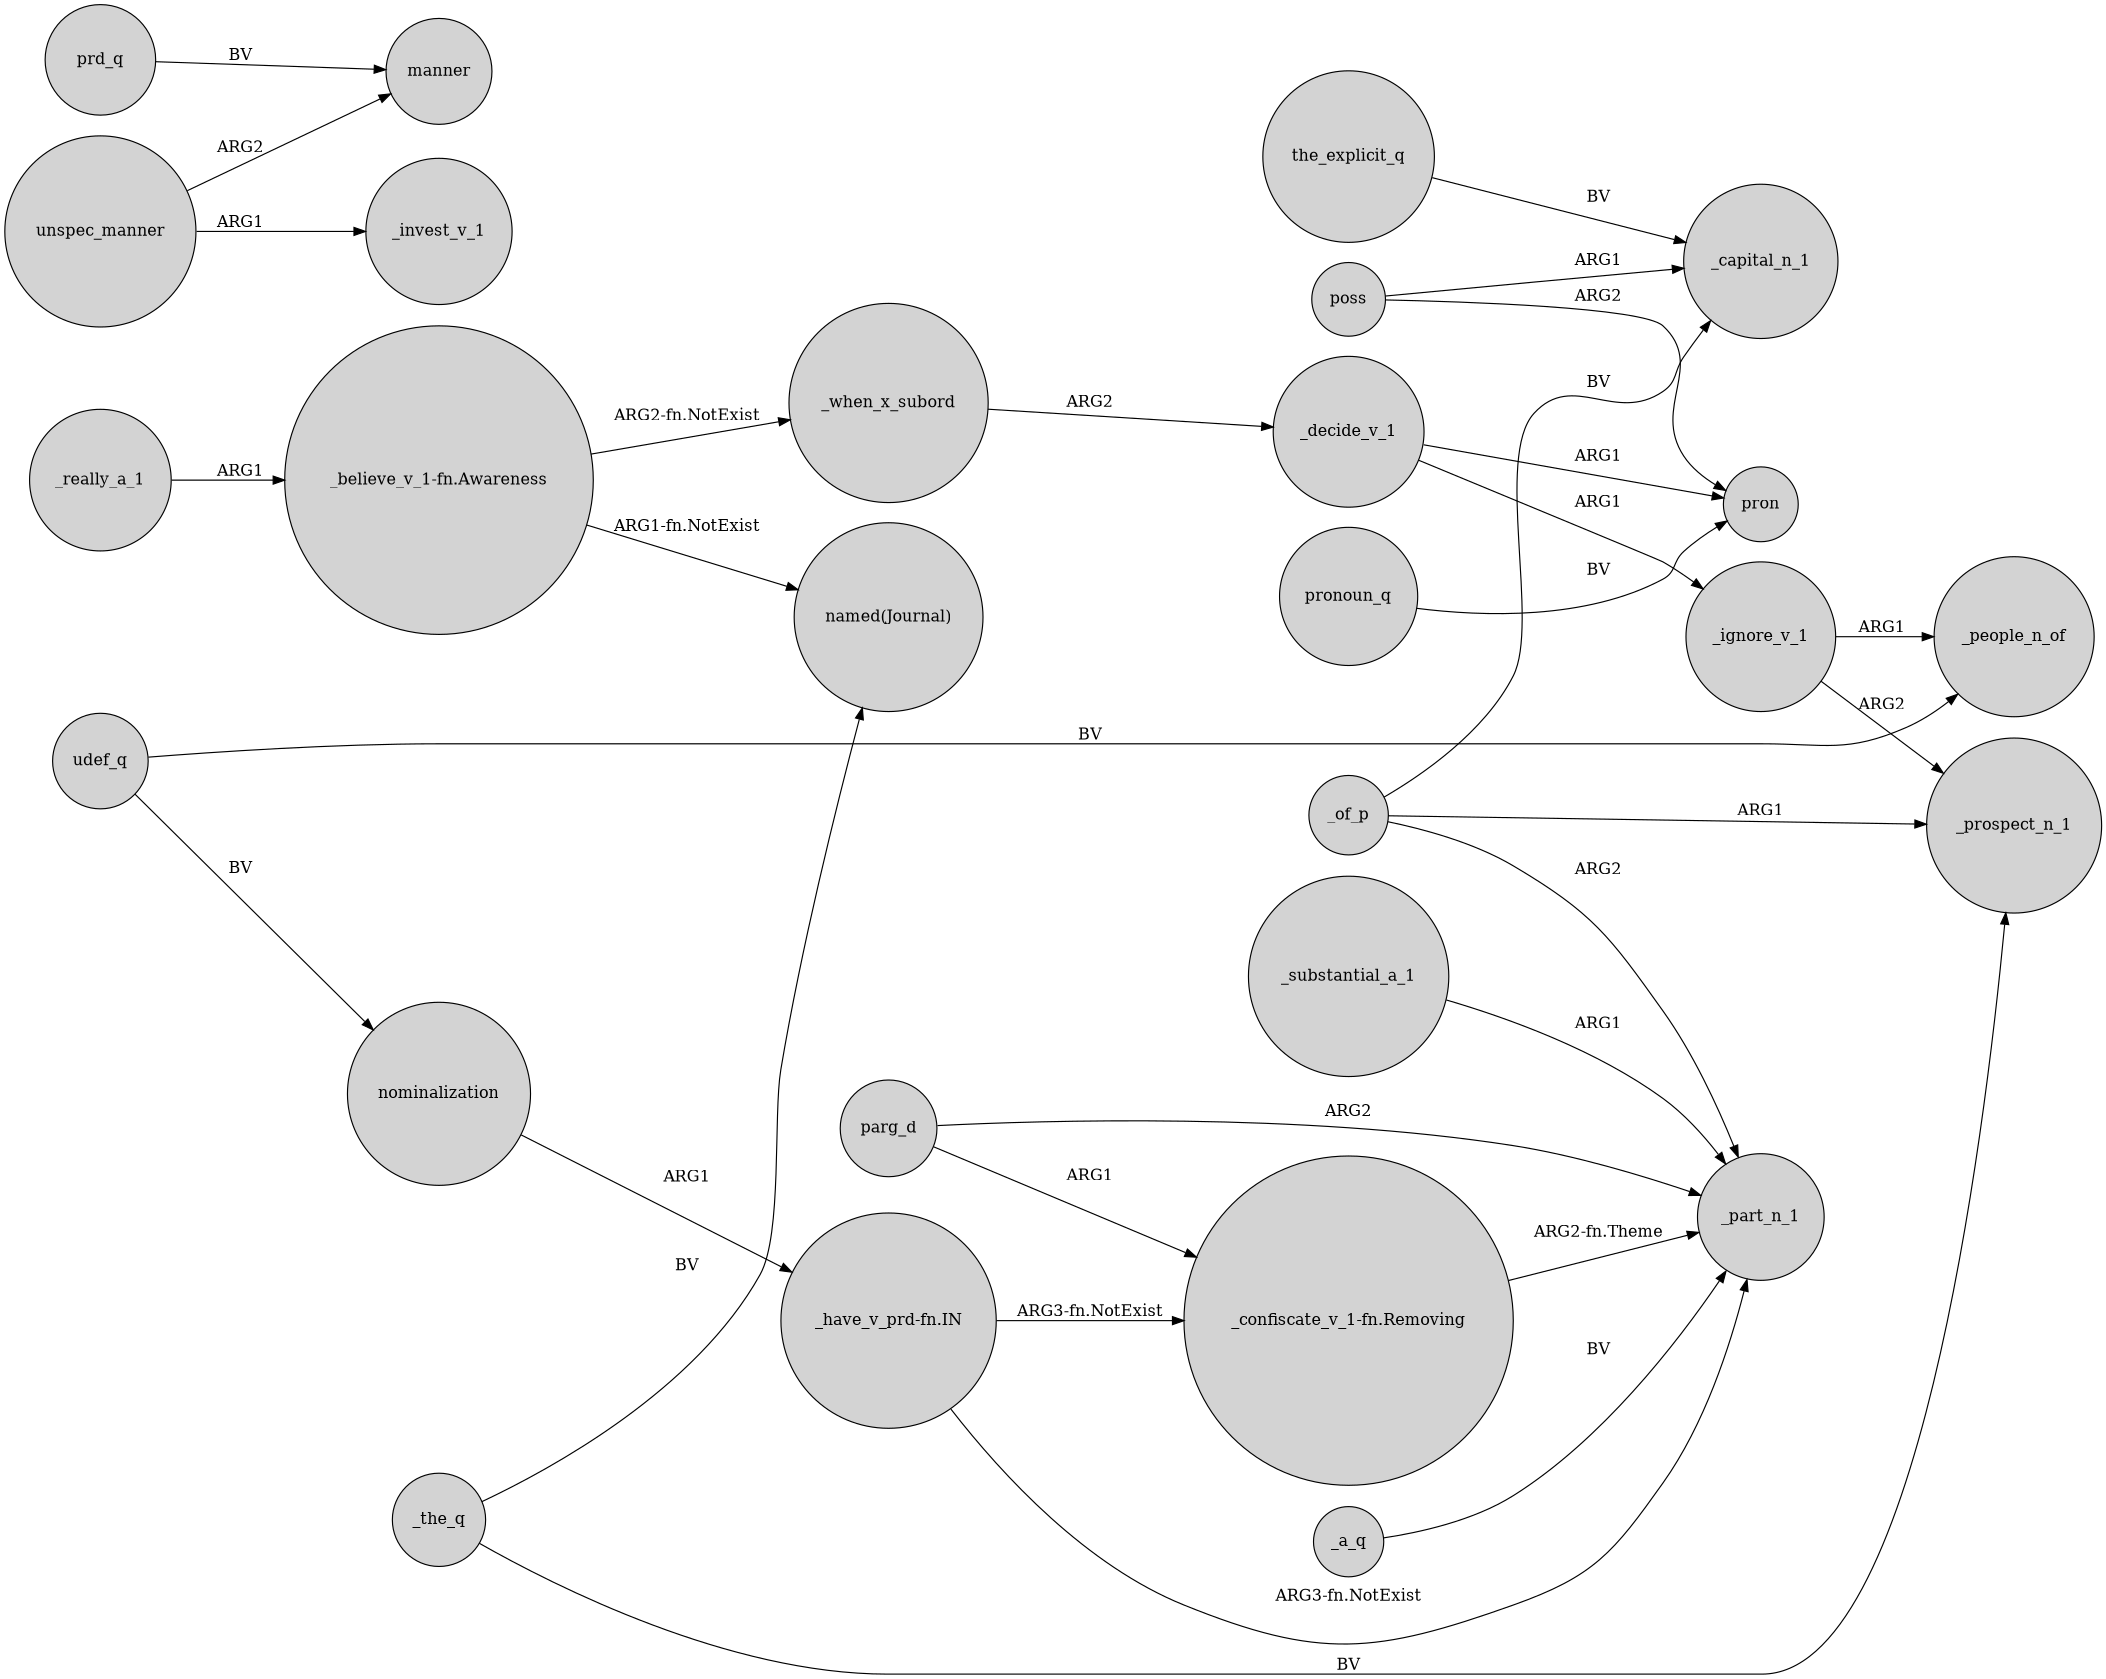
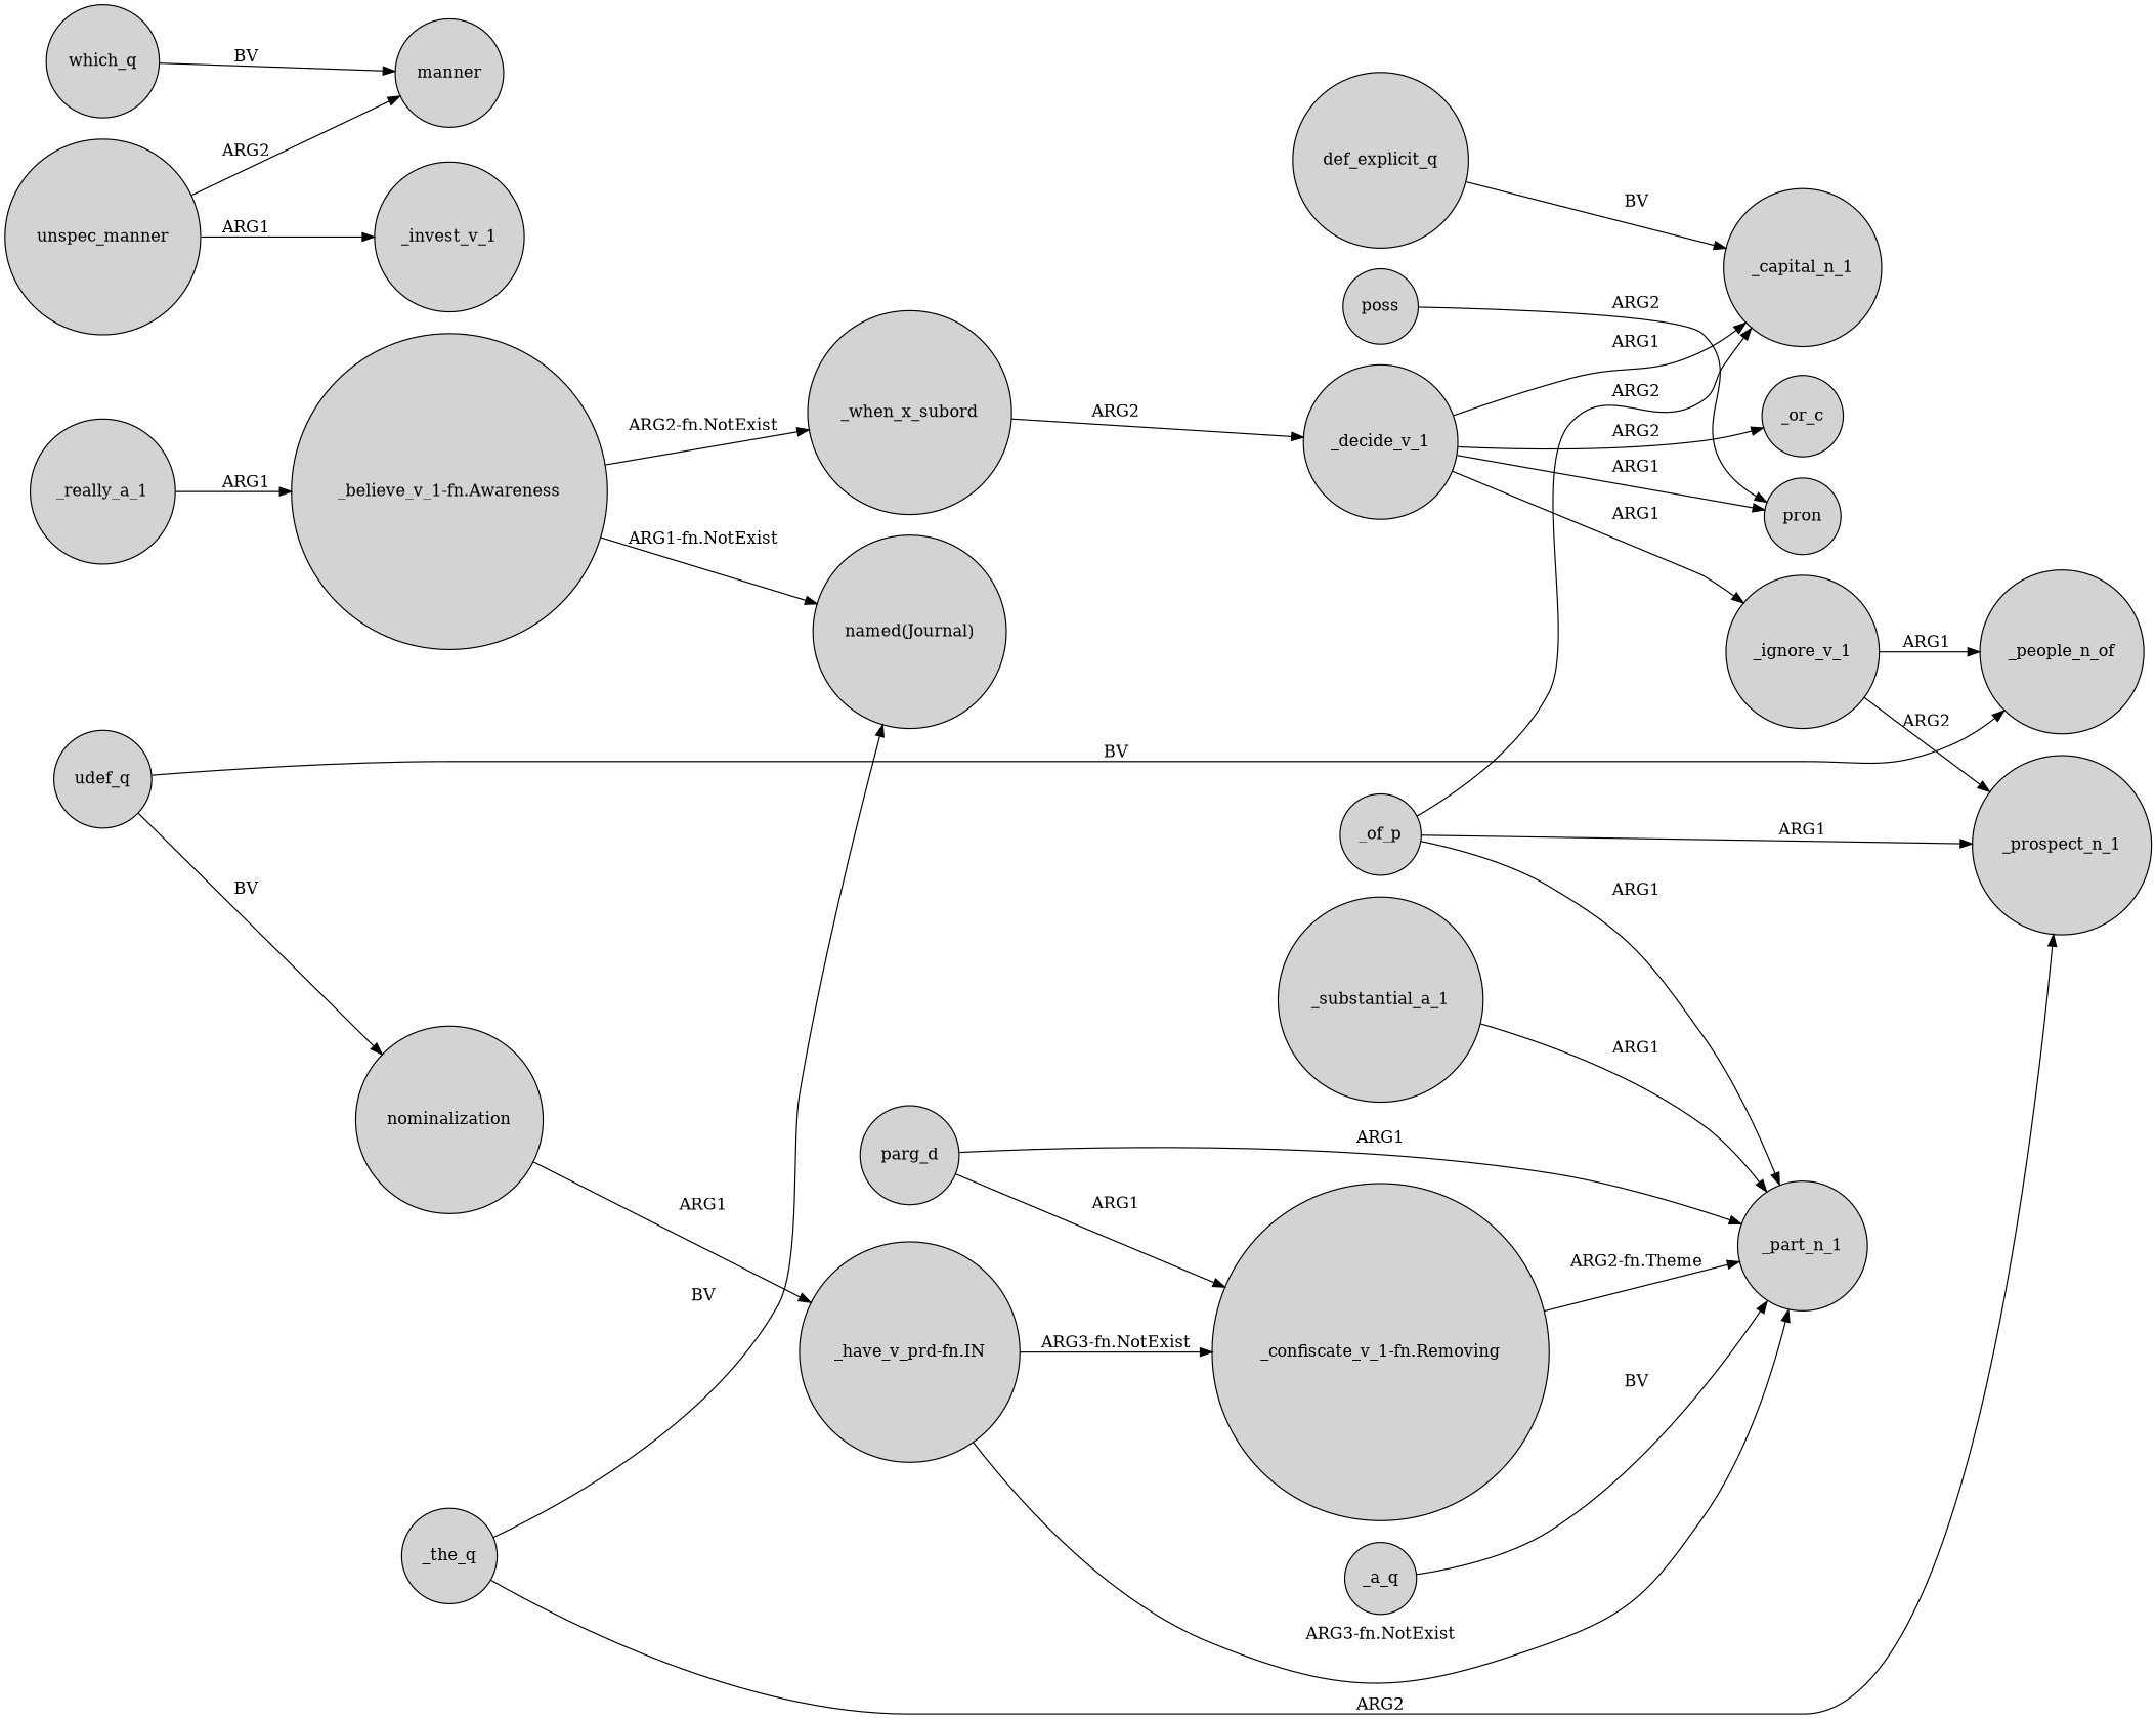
  digraph {
    rankdir=LR
    node [shape=circle style=filled]
-   def_explicit_q [label=the_explicit_q]
+   def_explicit_q
    _capital_n_1
    _decide_v_1
+   _or_c
    pron
    _ignore_v_1
    _people_n_of
    _prospect_n_1
    poss
    _substantial_a_1
    _part_n_1
    "_have_v_prd-fn.IN"
    "_confiscate_v_1-fn.Removing"
    _of_p
    nominalization
    _the_q
    "named(Journal)"
    _really_a_1
    "_believe_v_1-fn.Awareness"
    _when_x_subord
-   which_q [label=prd_q]
+   which_q
    manner
    parg_d
    udef_q
-   pronoun_q
    unspec_manner
    _invest_v_1
    _a_q
    def_explicit_q -> _capital_n_1 [label=BV]
+   _decide_v_1 -> _or_c [label=ARG2]
    _decide_v_1 -> pron [label=ARG1]
    _decide_v_1 -> _ignore_v_1 [label=ARG1]
    _ignore_v_1 -> _people_n_of [label=ARG1]
    _ignore_v_1 -> _prospect_n_1 [label=ARG2]
-   poss -> _capital_n_1 [label=ARG1]
+   _decide_v_1 -> _capital_n_1 [label=ARG1]
    poss -> pron [label=ARG2]
    _substantial_a_1 -> _part_n_1 [label=ARG1]
    "_have_v_prd-fn.IN" -> _part_n_1 [label="ARG3-fn.NotExist"]
    "_have_v_prd-fn.IN" -> "_confiscate_v_1-fn.Removing" [label="ARG3-fn.NotExist"]
    "_confiscate_v_1-fn.Removing" -> _part_n_1 [label="ARG2-fn.Theme"]
-   _of_p -> _capital_n_1 [label=BV]
+   _of_p -> _capital_n_1 [label=ARG2]
    _of_p -> _prospect_n_1 [label=ARG1]
-   _of_p -> _part_n_1 [label=ARG2]
+   _of_p -> _part_n_1 [label=ARG1]
    nominalization -> "_have_v_prd-fn.IN" [label=ARG1]
-   _the_q -> _prospect_n_1 [label=BV]
+   _the_q -> _prospect_n_1 [label=ARG2]
    _the_q -> "named(Journal)" [label=BV]
    _really_a_1 -> "_believe_v_1-fn.Awareness" [label=ARG1]
    "_believe_v_1-fn.Awareness" -> "named(Journal)" [label="ARG1-fn.NotExist"]
    "_believe_v_1-fn.Awareness" -> _when_x_subord [label="ARG2-fn.NotExist"]
    _when_x_subord -> _decide_v_1 [label=ARG2]
    which_q -> manner [label=BV]
-   parg_d -> _part_n_1 [label=ARG2]
+   parg_d -> _part_n_1 [label=ARG1]
    parg_d -> "_confiscate_v_1-fn.Removing" [label=ARG1]
    udef_q -> _people_n_of [label=BV]
    udef_q -> nominalization [label=BV]
-   pronoun_q -> pron [label=BV]
    unspec_manner -> manner [label=ARG2]
    unspec_manner -> _invest_v_1 [label=ARG1]
    _a_q -> _part_n_1 [label=BV]
  }
